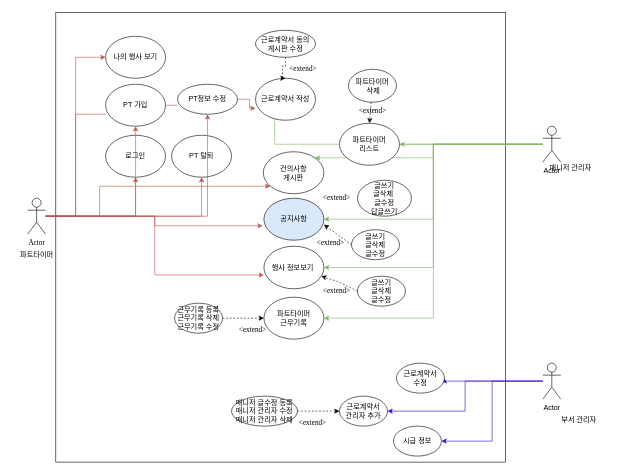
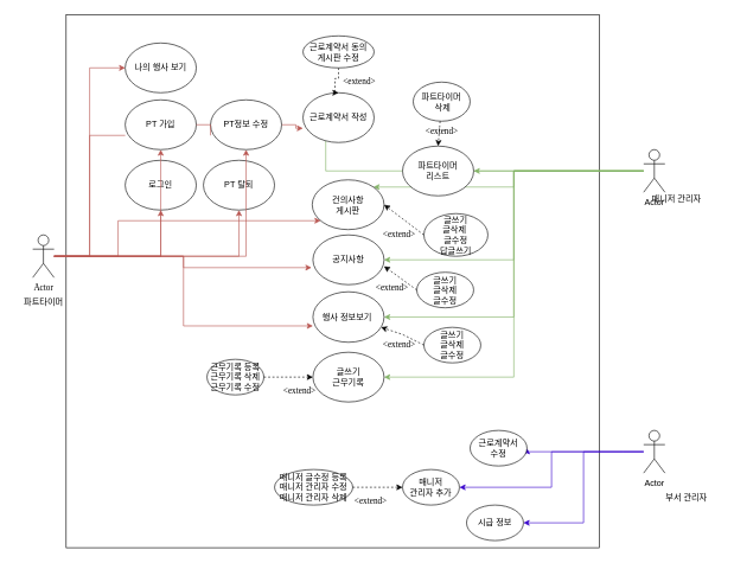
  <mxCell id="0" />
  <mxCell id="1" parent="0" />
  <mxCell id="2" value="" style="whiteSpace=wrap;html=1;aspect=fixed;fontFamily=Garamond;fontSize=12;" vertex="1" parent="1"><mxGeometry x="92" y="20" width="750" height="750" as="geometry" /></mxCell>
  <mxCell id="3" value="PT 탈퇴" style="ellipse;whiteSpace=wrap;html=1;" vertex="1" parent="1"><mxGeometry x="285" y="225" width="100" height="70" as="geometry" /></mxCell>
  <mxCell id="4" value="나의 행사 보기" style="ellipse;whiteSpace=wrap;html=1;" vertex="1" parent="1"><mxGeometry x="175" y="60" width="100" height="70" as="geometry" /></mxCell>
  <mxCell id="5" style="edgeStyle=orthogonalEdgeStyle;rounded=0;orthogonalLoop=1;jettySize=auto;html=1;entryX=0.32;entryY=0.043;entryDx=0;entryDy=0;entryPerimeter=0;fontFamily=Garamond;fontSize=12;fontColor=default;fillColor=#d5e8d4;strokeColor=#82b366;" edge="1" parent="1" source="11" target="15"><mxGeometry relative="1" as="geometry" /></mxCell>
  <mxCell id="6" style="edgeStyle=orthogonalEdgeStyle;rounded=0;orthogonalLoop=1;jettySize=auto;html=1;fontFamily=Garamond;fontSize=12;fontColor=default;fillColor=#d5e8d4;strokeColor=#82b366;entryX=1;entryY=0;entryDx=0;entryDy=0;" edge="1" parent="1" source="11" target="12"><mxGeometry relative="1" as="geometry" /></mxCell>
  <mxCell id="7" style="edgeStyle=orthogonalEdgeStyle;rounded=0;orthogonalLoop=1;jettySize=auto;html=1;entryX=1;entryY=0.5;entryDx=0;entryDy=0;fontFamily=Garamond;fontSize=12;fontColor=default;fillColor=#d5e8d4;strokeColor=#82b366;" edge="1" parent="1" source="11" target="14"><mxGeometry relative="1" as="geometry" /></mxCell>
  <mxCell id="8" style="edgeStyle=orthogonalEdgeStyle;rounded=0;orthogonalLoop=1;jettySize=auto;html=1;entryX=1;entryY=0.5;entryDx=0;entryDy=0;fontFamily=Garamond;fontSize=12;fontColor=default;fillColor=#d5e8d4;strokeColor=#82b366;" edge="1" parent="1" source="11" target="16"><mxGeometry relative="1" as="geometry" /></mxCell>
  <mxCell id="9" style="edgeStyle=orthogonalEdgeStyle;rounded=0;orthogonalLoop=1;jettySize=auto;html=1;fontFamily=Garamond;fontSize=12;fontColor=default;fillColor=#d5e8d4;strokeColor=#82b366;" edge="1" parent="1" source="11" target="43"><mxGeometry relative="1" as="geometry" /></mxCell>
  <mxCell id="10" style="edgeStyle=orthogonalEdgeStyle;rounded=0;orthogonalLoop=1;jettySize=auto;html=1;entryX=1;entryY=0.5;entryDx=0;entryDy=0;fontFamily=Garamond;fontSize=12;fontColor=default;fillColor=#d5e8d4;strokeColor=#82b366;" edge="1" parent="1" source="11" target="44"><mxGeometry relative="1" as="geometry" /></mxCell>
  <mxCell id="11" value="Actor" style="shape=umlActor;verticalLabelPosition=bottom;verticalAlign=top;html=1;outlineConnect=0;" vertex="1" parent="1"><mxGeometry x="904" y="210" width="30" height="60" as="geometry" /></mxCell>
  <mxCell id="12" value="건의사항 &lt;br&gt;게시판" style="ellipse;whiteSpace=wrap;html=1;" vertex="1" parent="1"><mxGeometry x="438" y="252.5" width="101" height="70" as="geometry" /></mxCell>
  <mxCell id="13" value="로그인" style="ellipse;whiteSpace=wrap;html=1;" vertex="1" parent="1"><mxGeometry x="175" y="225" width="100" height="70" as="geometry" /></mxCell>
- <mxCell id="14" value="공지사항" style="ellipse;whiteSpace=wrap;html=1;fillColor=#dae8fc;" vertex="1" parent="1"><mxGeometry x="439" y="330" width="100" height="70" as="geometry" /></mxCell>
+ <mxCell id="14" value="공지사항" style="ellipse;whiteSpace=wrap;html=1;" vertex="1" parent="1"><mxGeometry x="439" y="330" width="100" height="70" as="geometry" /></mxCell>
  <mxCell id="15" value="근로계약서 작성" style="ellipse;whiteSpace=wrap;html=1;" vertex="1" parent="1"><mxGeometry x="425" y="130" width="100" height="70" as="geometry" /></mxCell>
  <mxCell id="16" value="행사 정보보기&amp;nbsp;" style="ellipse;whiteSpace=wrap;html=1;" vertex="1" parent="1"><mxGeometry x="439" y="410" width="100" height="71" as="geometry" /></mxCell>
  <mxCell id="17" style="edgeStyle=orthogonalEdgeStyle;rounded=0;orthogonalLoop=1;jettySize=auto;html=1;fontFamily=Helvetica;fontSize=12;fontColor=default;fillColor=#f8cecc;strokeColor=#b85450;" edge="1" parent="1" source="26" target="60"><mxGeometry relative="1" as="geometry" /></mxCell>
  <mxCell id="18" style="edgeStyle=orthogonalEdgeStyle;rounded=0;orthogonalLoop=1;jettySize=auto;html=1;fontFamily=Helvetica;fontSize=12;fontColor=default;fillColor=#f8cecc;strokeColor=#b85450;" edge="1" parent="1" source="26" target="13"><mxGeometry relative="1" as="geometry" /></mxCell>
  <mxCell id="19" style="edgeStyle=orthogonalEdgeStyle;rounded=0;orthogonalLoop=1;jettySize=auto;html=1;fontFamily=Helvetica;fontSize=12;fontColor=default;fillColor=#f8cecc;strokeColor=#b85450;" edge="1" parent="1" source="26" target="3"><mxGeometry relative="1" as="geometry" /></mxCell>
  <mxCell id="20" style="edgeStyle=orthogonalEdgeStyle;rounded=0;orthogonalLoop=1;jettySize=auto;html=1;entryX=0.5;entryY=1;entryDx=0;entryDy=0;fontFamily=Helvetica;fontSize=12;fontColor=default;fillColor=#f8cecc;strokeColor=#b85450;" edge="1" parent="1" source="26" target="62"><mxGeometry relative="1" as="geometry" /></mxCell>
  <mxCell id="21" style="edgeStyle=orthogonalEdgeStyle;rounded=0;orthogonalLoop=1;jettySize=auto;html=1;entryX=0;entryY=0.5;entryDx=0;entryDy=0;fontFamily=Helvetica;fontSize=12;fontColor=default;fillColor=#f8cecc;strokeColor=#b85450;" edge="1" parent="1" source="26" target="4"><mxGeometry relative="1" as="geometry" /></mxCell>
  <mxCell id="22" style="edgeStyle=orthogonalEdgeStyle;rounded=0;orthogonalLoop=1;jettySize=auto;html=1;entryX=0;entryY=0.714;entryDx=0;entryDy=0;entryPerimeter=0;fontFamily=Helvetica;fontSize=12;fontColor=default;fillColor=#f8cecc;strokeColor=#b85450;startArrow=none;" edge="1" parent="1" source="62" target="15"><mxGeometry relative="1" as="geometry" /></mxCell>
  <mxCell id="23" style="edgeStyle=orthogonalEdgeStyle;rounded=0;orthogonalLoop=1;jettySize=auto;html=1;fontFamily=Helvetica;fontSize=12;fontColor=default;fillColor=#f8cecc;strokeColor=#b85450;" edge="1" parent="1" source="26" target="12"><mxGeometry relative="1" as="geometry"><Array as="points"><mxPoint x="165" y="360" /><mxPoint x="165" y="310" /></Array></mxGeometry></mxCell>
  <mxCell id="24" style="edgeStyle=orthogonalEdgeStyle;rounded=0;orthogonalLoop=1;jettySize=auto;html=1;entryX=-0.02;entryY=0.657;entryDx=0;entryDy=0;entryPerimeter=0;fontFamily=Helvetica;fontSize=12;fontColor=default;fillColor=#f8cecc;strokeColor=#b85450;" edge="1" parent="1" source="26" target="14"><mxGeometry relative="1" as="geometry" /></mxCell>
  <mxCell id="25" style="edgeStyle=orthogonalEdgeStyle;rounded=0;orthogonalLoop=1;jettySize=auto;html=1;entryX=0;entryY=0.676;entryDx=0;entryDy=0;entryPerimeter=0;fontFamily=Helvetica;fontSize=12;fontColor=default;fillColor=#f8cecc;strokeColor=#b85450;" edge="1" parent="1" source="26" target="16"><mxGeometry relative="1" as="geometry" /></mxCell>
  <mxCell id="26" value="Actor" style="shape=umlActor;verticalLabelPosition=bottom;verticalAlign=top;html=1;outlineConnect=0;fontFamily=Garamond;" vertex="1" parent="1"><mxGeometry x="45" y="330" width="30" height="60" as="geometry" /></mxCell>
  <mxCell id="27" value="파트타이머" style="text;html=1;resizable=0;autosize=1;align=center;verticalAlign=middle;points=[];fillColor=none;strokeColor=none;rounded=0;fontFamily=Garamond;fontSize=12;fontColor=default;" vertex="1" parent="1"><mxGeometry x="20" y="410" width="80" height="30" as="geometry" /></mxCell>
  <mxCell id="28" style="edgeStyle=orthogonalEdgeStyle;rounded=0;orthogonalLoop=1;jettySize=auto;html=1;entryX=1;entryY=0.5;entryDx=0;entryDy=0;fontFamily=Garamond;fontSize=12;fontColor=default;fillColor=#6a00ff;strokeColor=#3700CC;" edge="1" parent="1" source="31" target="58"><mxGeometry relative="1" as="geometry"><Array as="points"><mxPoint x="875" y="635" /><mxPoint x="875" y="635" /></Array></mxGeometry></mxCell>
  <mxCell id="29" style="edgeStyle=orthogonalEdgeStyle;rounded=0;orthogonalLoop=1;jettySize=auto;html=1;entryX=1;entryY=0.5;entryDx=0;entryDy=0;fontFamily=Garamond;fontSize=12;fontColor=default;fillColor=#6a00ff;strokeColor=#3700CC;" edge="1" parent="1" source="31" target="54"><mxGeometry relative="1" as="geometry" /></mxCell>
  <mxCell id="30" style="edgeStyle=orthogonalEdgeStyle;rounded=0;orthogonalLoop=1;jettySize=auto;html=1;entryX=1;entryY=0.5;entryDx=0;entryDy=0;fontFamily=Garamond;fontSize=12;fontColor=default;fillColor=#6a00ff;strokeColor=#3700CC;" edge="1" parent="1" source="31" target="59"><mxGeometry relative="1" as="geometry" /></mxCell>
  <mxCell id="31" value="Actor" style="shape=umlActor;verticalLabelPosition=bottom;verticalAlign=top;html=1;outlineConnect=0;" vertex="1" parent="1"><mxGeometry x="904" y="605" width="30" height="60" as="geometry" /></mxCell>
  <mxCell id="32" value="매니저 관리자" style="text;html=1;align=center;verticalAlign=middle;resizable=0;points=[];autosize=1;strokeColor=none;fillColor=none;fontSize=12;fontFamily=Garamond;fontColor=default;" vertex="1" parent="1"><mxGeometry x="900" y="265" width="100" height="30" as="geometry" /></mxCell>
  <mxCell id="33" value="부서 관리자" style="text;html=1;align=center;verticalAlign=middle;resizable=0;points=[];autosize=1;strokeColor=none;fillColor=none;fontSize=12;fontFamily=Garamond;fontColor=default;" vertex="1" parent="1"><mxGeometry x="919" y="684" width="90" height="30" as="geometry" /></mxCell>
  <mxCell id="34" value="글쓰기&lt;br&gt;글삭제&amp;nbsp;&lt;br&gt;글수정&lt;br&gt;답글쓰기" style="ellipse;whiteSpace=wrap;html=1;" vertex="1" parent="1"><mxGeometry x="595" y="300" width="90" height="60" as="geometry" /></mxCell>
  <mxCell id="35" value="&amp;lt;extend&amp;gt;" style="text;html=1;align=center;verticalAlign=middle;resizable=0;points=[];autosize=1;strokeColor=none;fillColor=none;fontSize=12;fontFamily=Garamond;fontColor=default;" vertex="1" parent="1"><mxGeometry x="525" y="315" width="70" height="30" as="geometry" /></mxCell>
+ <mxCell id="36" value="" style="endArrow=classic;html=1;rounded=0;dashed=1;fontFamily=Garamond;fontSize=12;fontColor=default;entryX=1;entryY=0.5;entryDx=0;entryDy=0;exitX=0;exitY=0.5;exitDx=0;exitDy=0;" edge="1" parent="1" source="34" target="12"><mxGeometry width="50" height="50" relative="1" as="geometry"><mxPoint x="675" y="390" as="sourcePoint" /><mxPoint x="675" y="305" as="targetPoint" /><Array as="points" /></mxGeometry></mxCell>
  <mxCell id="37" value="글쓰기&lt;br&gt;글삭제&lt;br&gt;글수정" style="ellipse;whiteSpace=wrap;html=1;" vertex="1" parent="1"><mxGeometry x="585" y="382.5" width="80" height="50" as="geometry" /></mxCell>
  <mxCell id="38" value="" style="endArrow=classic;html=1;rounded=0;dashed=1;fontFamily=Garamond;fontSize=12;fontColor=default;entryX=1;entryY=0.629;entryDx=0;entryDy=0;entryPerimeter=0;exitX=0;exitY=0.5;exitDx=0;exitDy=0;" edge="1" parent="1" source="37" target="14"><mxGeometry width="50" height="50" relative="1" as="geometry"><mxPoint x="685" y="400" as="sourcePoint" /><mxPoint x="684" y="444.5" as="targetPoint" /></mxGeometry></mxCell>
  <mxCell id="39" value="&amp;lt;extend&amp;gt;" style="text;html=1;align=center;verticalAlign=middle;resizable=0;points=[];autosize=1;strokeColor=none;fillColor=none;fontSize=12;fontFamily=Garamond;fontColor=default;" vertex="1" parent="1"><mxGeometry x="515" y="390" width="70" height="30" as="geometry" /></mxCell>
  <mxCell id="40" value="글쓰기&lt;br&gt;글삭제&lt;br&gt;글수정" style="ellipse;whiteSpace=wrap;html=1;" vertex="1" parent="1"><mxGeometry x="595" y="460" width="80" height="50" as="geometry" /></mxCell>
  <mxCell id="41" value="&amp;lt;extend&amp;gt;" style="text;html=1;align=center;verticalAlign=middle;resizable=0;points=[];autosize=1;strokeColor=none;fillColor=none;fontSize=12;fontFamily=Garamond;fontColor=default;" vertex="1" parent="1"><mxGeometry x="525" y="470" width="70" height="30" as="geometry" /></mxCell>
  <mxCell id="42" value="" style="endArrow=classic;html=1;rounded=0;dashed=1;fontFamily=Garamond;fontSize=12;fontColor=default;exitX=0;exitY=0.5;exitDx=0;exitDy=0;" edge="1" parent="1" source="40" target="16"><mxGeometry width="50" height="50" relative="1" as="geometry"><mxPoint x="695" y="580" as="sourcePoint" /><mxPoint x="605" y="570" as="targetPoint" /><Array as="points"><mxPoint x="565" y="470" /></Array></mxGeometry></mxCell>
  <mxCell id="43" value="파트타이머 &lt;br&gt;리스트" style="ellipse;whiteSpace=wrap;html=1;" vertex="1" parent="1"><mxGeometry x="565" y="205" width="100" height="70" as="geometry" /></mxCell>
- <mxCell id="44" value="파트타이머 &lt;br&gt;근무기록" style="ellipse;whiteSpace=wrap;html=1;" vertex="1" parent="1"><mxGeometry x="439" y="495" width="100" height="70" as="geometry" /></mxCell>
+ <mxCell id="44" value="글쓰기 &lt;br&gt;근무기록" style="ellipse;whiteSpace=wrap;html=1;" vertex="1" parent="1"><mxGeometry x="439" y="495" width="100" height="70" as="geometry" /></mxCell>
  <mxCell id="45" value="파트타이머&lt;br&gt;&amp;nbsp;삭제" style="ellipse;whiteSpace=wrap;html=1;" vertex="1" parent="1"><mxGeometry x="580" y="115" width="80" height="55" as="geometry" /></mxCell>
  <mxCell id="46" value="" style="endArrow=classic;html=1;rounded=0;fontFamily=Garamond;fontSize=12;fontColor=default;entryX=0.5;entryY=0;entryDx=0;entryDy=0;dashed=1;startArrow=none;" edge="1" parent="1" source="45" target="43"><mxGeometry width="50" height="50" relative="1" as="geometry"><mxPoint x="674" y="225" as="sourcePoint" /><mxPoint x="724" y="175" as="targetPoint" /></mxGeometry></mxCell>
  <mxCell id="47" value="" style="edgeStyle=orthogonalEdgeStyle;rounded=0;orthogonalLoop=1;jettySize=auto;html=1;dashed=1;fontFamily=Garamond;fontSize=12;fontColor=default;entryX=0.5;entryY=0;entryDx=0;entryDy=0;" edge="1" parent="1" source="48" target="15"><mxGeometry relative="1" as="geometry"><Array as="points"><mxPoint x="475" y="110" /><mxPoint x="470" y="110" /></Array></mxGeometry></mxCell>
  <mxCell id="48" value="근로계약서 동의&lt;br&gt;게시판 수정" style="ellipse;whiteSpace=wrap;html=1;" vertex="1" parent="1"><mxGeometry x="425" y="50" width="100" height="45" as="geometry" /></mxCell>
  <mxCell id="49" value="&amp;lt;extend&amp;gt;" style="text;html=1;align=center;verticalAlign=middle;resizable=0;points=[];autosize=1;strokeColor=none;fillColor=none;fontSize=12;fontFamily=Garamond;fontColor=default;" vertex="1" parent="1"><mxGeometry x="585" y="170" width="70" height="30" as="geometry" /></mxCell>
  <mxCell id="50" value="&amp;lt;extend&amp;gt;" style="text;html=1;align=center;verticalAlign=middle;resizable=0;points=[];autosize=1;strokeColor=none;fillColor=none;fontSize=12;fontFamily=Garamond;fontColor=default;" vertex="1" parent="1"><mxGeometry x="469" y="100" width="70" height="30" as="geometry" /></mxCell>
  <mxCell id="51" value="근무기록 등록&lt;br&gt;근무기록 삭제&lt;br&gt;근무기록 수정" style="ellipse;whiteSpace=wrap;html=1;" vertex="1" parent="1"><mxGeometry x="290" y="505" width="80" height="50" as="geometry" /></mxCell>
  <mxCell id="52" value="" style="endArrow=classic;html=1;rounded=0;dashed=1;fontFamily=Garamond;fontSize=12;fontColor=default;exitX=1;exitY=0.5;exitDx=0;exitDy=0;entryX=0;entryY=0.5;entryDx=0;entryDy=0;" edge="1" parent="1" source="51" target="44"><mxGeometry width="50" height="50" relative="1" as="geometry"><mxPoint x="700.91" y="541.01" as="sourcePoint" /><mxPoint x="630" y="541.01" as="targetPoint" /><Array as="points" /></mxGeometry></mxCell>
  <mxCell id="53" value="&amp;lt;extend&amp;gt;" style="text;html=1;align=center;verticalAlign=middle;resizable=0;points=[];autosize=1;strokeColor=none;fillColor=none;fontSize=12;fontFamily=Garamond;fontColor=default;" vertex="1" parent="1"><mxGeometry x="385" y="535" width="70" height="30" as="geometry" /></mxCell>
- <mxCell id="54" value="근로계약서 &lt;br&gt;관리자 추가" style="ellipse;whiteSpace=wrap;html=1;" vertex="1" parent="1"><mxGeometry x="565" y="660" width="80" height="50" as="geometry" /></mxCell>
+ <mxCell id="54" value="매니저 &lt;br&gt;관리자 추가" style="ellipse;whiteSpace=wrap;html=1;" vertex="1" parent="1"><mxGeometry x="565" y="660" width="80" height="50" as="geometry" /></mxCell>
  <mxCell id="55" value="매니저 글수정 등록&lt;br&gt;매니저 관리자 수정&lt;br&gt;매니저 관리자 삭제" style="ellipse;whiteSpace=wrap;html=1;" vertex="1" parent="1"><mxGeometry x="385" y="660" width="110" height="50" as="geometry" /></mxCell>
  <mxCell id="56" value="" style="endArrow=classic;html=1;rounded=0;dashed=1;fontFamily=Garamond;fontSize=12;fontColor=default;exitX=1;exitY=0.5;exitDx=0;exitDy=0;entryX=0;entryY=0.5;entryDx=0;entryDy=0;" edge="1" parent="1" source="55" target="54"><mxGeometry width="50" height="50" relative="1" as="geometry"><mxPoint x="495" y="605" as="sourcePoint" /><mxPoint x="530" y="610" as="targetPoint" /><Array as="points" /></mxGeometry></mxCell>
  <mxCell id="57" value="&amp;lt;extend&amp;gt;" style="text;html=1;align=center;verticalAlign=middle;resizable=0;points=[];autosize=1;strokeColor=none;fillColor=none;fontSize=12;fontFamily=Garamond;fontColor=default;" vertex="1" parent="1"><mxGeometry x="485" y="690" width="70" height="30" as="geometry" /></mxCell>
  <mxCell id="58" value="근로계약서&lt;br&gt;수정" style="ellipse;whiteSpace=wrap;html=1;" vertex="1" parent="1"><mxGeometry x="660" y="605" width="80" height="50" as="geometry" /></mxCell>
  <mxCell id="59" value="시급 정보" style="ellipse;whiteSpace=wrap;html=1;" vertex="1" parent="1"><mxGeometry x="655" y="710" width="80" height="50" as="geometry" /></mxCell>
  <mxCell id="60" value="PT 가입" style="ellipse;whiteSpace=wrap;html=1;" vertex="1" parent="1"><mxGeometry x="175" y="140" width="100" height="70" as="geometry" /></mxCell>
  <mxCell id="61" value="" style="edgeStyle=orthogonalEdgeStyle;rounded=0;orthogonalLoop=1;jettySize=auto;html=1;entryX=0;entryY=0.714;entryDx=0;entryDy=0;entryPerimeter=0;fontFamily=Helvetica;fontSize=12;fontColor=default;fillColor=#f8cecc;strokeColor=#b85450;endArrow=none;" edge="1" parent="1" source="26" target="60"><mxGeometry relative="1" as="geometry"><mxPoint x="75" y="360.059" as="sourcePoint" /><mxPoint x="420" y="179.98" as="targetPoint" /></mxGeometry></mxCell>
- <mxCell id="62" value="PT정보 수정" style="ellipse;whiteSpace=wrap;html=1;" vertex="1" parent="1"><mxGeometry x="295" y="140" width="100" height="50" as="geometry" /></mxCell>
+ <mxCell id="62" value="PT정보 수정" style="ellipse;whiteSpace=wrap;html=1;" vertex="1" parent="1"><mxGeometry x="295" y="140" width="100" height="70" as="geometry" /></mxCell>
  <mxCell id="63" value="" style="edgeStyle=orthogonalEdgeStyle;rounded=0;orthogonalLoop=1;jettySize=auto;html=1;entryX=0;entryY=0.714;entryDx=0;entryDy=0;entryPerimeter=0;fontFamily=Helvetica;fontSize=12;fontColor=default;fillColor=#f8cecc;strokeColor=#b85450;startArrow=none;endArrow=none;" edge="1" parent="1" source="60" target="62"><mxGeometry relative="1" as="geometry"><mxPoint x="295" y="170.059" as="sourcePoint" /><mxPoint x="420" y="179.98" as="targetPoint" /></mxGeometry></mxCell>
